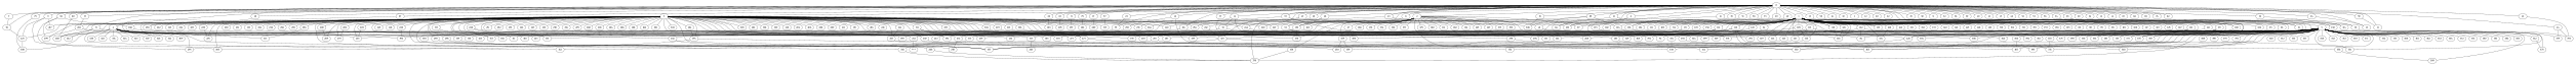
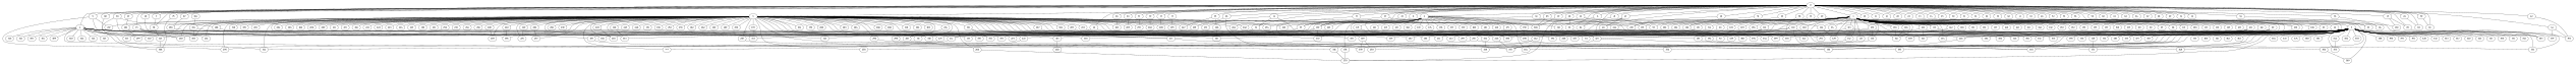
  graph {
    fontname=Merriweather
    node [fontname=Merriweather]
    edge [fontname=Merriweather]
    0
    1
    2
    3
    4
    5
    6
    7
    8
    9
    10
    11
    12
    13
    14
    15
    16
    17
    18
    19
    20
    21
    22
    23
    24
    25
    26
    27
    28
    29
    30
    31
    32
    33
    34
    35
    36
    37
    38
    39
    40
    41
    42
    43
    44
    45
    46
    47
    48
    49
    50
    51
    52
    53
    54
    55
    56
    58
    59
    60
    61
    62
    63
    64
    65
    66
    67
    68
    69
    70
    71
    72
    73
    74
    75
    76
    77
    78
    79
    80
    81
    82
    83
    84
    85
    86
    87
    88
    128
    130
    131
    132
    133
    134
    129
    136
    137
    138
    139
    140
    141
    142
    143
    144
    145
    146
    147
    148
    149
    150
    151
    152
    153
    154
    155
    156
    157
    158
    135
    89
    90
    91
    92
    93
    94
    95
    96
    97
    98
    99
    100
    101
    102
    103
    104
    105
    106
    107
    108
    109
    110
    111
    112
    113
    114
    115
    116
    117
    118
    119
    120
    121
    122
    123
    124
    125
    126
    127
    159
    160
    161
    162
    163
    164
    165
    166
    167
    168
    169
    170
    171
    172
    173
    174
    175
    176
    177
    178
    179
    180
    181
    182
    183
    184
    185
    186
    187
    188
    189
    190
    191
    192
    193
    194
    195
    196
    197
    198
    199
    200
    201
    202
    203
    204
    205
    206
    207
    208
    209
    210
    211
    212
    213
    214
    215
    216
    217
    218
    219
    220
    221
    222
    223
    224
    225
    226
    227
    228
    229
    230
    231
    232
    233
    234
    235
    236
    237
    238
    239
    240
    241
    242
    243
    244
    245
    246
    247
    248
    249
    250
    251
    252
    253
    254
    255
    256
    257
    258
    259
    260
    261
    262
    264
    265
    266
    267
    268
    269
    270
    271
    272
    273
    274
    275
    276
    277
    278
    279
    280
    281
    282
    283
    284
    285
    286
    287
    288
    289
    290
    291
    292
    293
    294
    295
    296
    297
    298
    299
    300
    301
    302
    303
    304
    305
    306
    320
    322
    323
    324
    325
    326
    321
    307
    308
    309
    310
    311
    312
    313
    314
    315
    316
    317
    318
    319
    384
    386
    387
    388
    389
    390
    385
    392
    393
    394
    395
    396
    397
    398
    399
    391
    327
    328
    329
    330
    331
    332
    333
    334
    335
    336
    337
    338
    339
    340
    341
    342
    343
    344
    345
    346
    347
    348
    349
    350
    351
    352
    353
    354
    355
    356
    357
    358
    359
    360
    361
    362
    363
    364
    365
    367
    368
    369
    370
    371
    372
    373
    374
    375
    376
    377
    378
    379
    380
    381
    382
    383
    366
    57
    263
    0 -- 1
    0 -- 2
    0 -- 3
    0 -- 4
    0 -- 5
    0 -- 6
    0 -- 7
    0 -- 8
    0 -- 9
    0 -- 10
    0 -- 11
    0 -- 12
    0 -- 13
    0 -- 14
    0 -- 15
    0 -- 16
    0 -- 17
    0 -- 18
    0 -- 19
    0 -- 20
    0 -- 21
    0 -- 22
    0 -- 23
    0 -- 24
    0 -- 25
    0 -- 26
    0 -- 27
    0 -- 28
    0 -- 29
    0 -- 30
    0 -- 31
    0 -- 32
    0 -- 33
    0 -- 34
    0 -- 35
    0 -- 36
    0 -- 37
    0 -- 38
    0 -- 39
    0 -- 40
    0 -- 41
    0 -- 42
    0 -- 43
    0 -- 44
    0 -- 45
    0 -- 46
    0 -- 47
    0 -- 48
    0 -- 49
    0 -- 50
    0 -- 51
    0 -- 52
    0 -- 53
    0 -- 54
    0 -- 55
    0 -- 56
    0 -- 58
    0 -- 59
    0 -- 60
    0 -- 61
    0 -- 62
    0 -- 63
    0 -- 64
    0 -- 65
    0 -- 66
    0 -- 67
    0 -- 68
    0 -- 69
    0 -- 70
    0 -- 71
    0 -- 72
    0 -- 73
    0 -- 74
    0 -- 75
    0 -- 76
    0 -- 77
    0 -- 78
    0 -- 79
    0 -- 80
    0 -- 81
    0 -- 82
    0 -- 83
    0 -- 84
    0 -- 85
    0 -- 86
    0 -- 87
    0 -- 88
    1 -- 128
    1 -- 130
    1 -- 131
    1 -- 132
    1 -- 133
    1 -- 134
    1 -- 129
    1 -- 136
    1 -- 137
    1 -- 138
    1 -- 139
    1 -- 140
    1 -- 141
    1 -- 142
    1 -- 143
    1 -- 144
    1 -- 145
    1 -- 146
    1 -- 147
    1 -- 148
    1 -- 149
    1 -- 150
    1 -- 151
    1 -- 152
    1 -- 153
    1 -- 154
    1 -- 155
    1 -- 156
    1 -- 157
    1 -- 158
    1 -- 135
    1 -- 89
    1 -- 90
    1 -- 91
    1 -- 92
    1 -- 93
    1 -- 94
    1 -- 95
    1 -- 96
    1 -- 97
    1 -- 98
    1 -- 99
    1 -- 100
    1 -- 101
    1 -- 102
    1 -- 103
    1 -- 104
    1 -- 105
    1 -- 106
    1 -- 107
    1 -- 108
    1 -- 109
    1 -- 110
    1 -- 111
    1 -- 112
    1 -- 113
    1 -- 114
    1 -- 115
    1 -- 116
    1 -- 117
    1 -- 118
    1 -- 119
    1 -- 120
    1 -- 121
    1 -- 122
    1 -- 123
    1 -- 124
    1 -- 125
    1 -- 126
    1 -- 127
    2 -- 139
    2 -- 159
    2 -- 160
    2 -- 161
    2 -- 162
    2 -- 163
    2 -- 164
    2 -- 165
    2 -- 166
    2 -- 167
    2 -- 168
    2 -- 169
    2 -- 170
    2 -- 171
    2 -- 172
    2 -- 173
    2 -- 174
    2 -- 175
    2 -- 176
    2 -- 177
    2 -- 178
    2 -- 179
    2 -- 180
    2 -- 181
    3 -- 182
    3 -- 183
-   3 -- 184
+   3 -- 312
    3 -- 185
    3 -- 186
    3 -- 187
    3 -- 188
    3 -- 189
    3 -- 190
    3 -- 191
    3 -- 192
    3 -- 193
    3 -- 194
    3 -- 195
    3 -- 196
    3 -- 197
    3 -- 198
    3 -- 199
    3 -- 200
    3 -- 201
    3 -- 202
    3 -- 203
    3 -- 204
    3 -- 205
    3 -- 206
    3 -- 207
    3 -- 208
    3 -- 209
    3 -- 210
    3 -- 211
    3 -- 212
    3 -- 213
    3 -- 214
    3 -- 215
    3 -- 216
    3 -- 217
    3 -- 218
    3 -- 219
    3 -- 220
    3 -- 221
    3 -- 222
    3 -- 223
    3 -- 224
    3 -- 225
    3 -- 226
    3 -- 227
    3 -- 228
    3 -- 229
    3 -- 230
    3 -- 231
    3 -- 232
    3 -- 233
    3 -- 234
    3 -- 235
    3 -- 236
    3 -- 237
    3 -- 238
    3 -- 239
    3 -- 240
    3 -- 241
    3 -- 242
    3 -- 243
    3 -- 244
    3 -- 245
    3 -- 246
    3 -- 247
    3 -- 248
    3 -- 249
    3 -- 250
    3 -- 251
    3 -- 252
    3 -- 253
    3 -- 254
    3 -- 255
    3 -- 256
    3 -- 257
    3 -- 258
    3 -- 259
    3 -- 260
    3 -- 261
    3 -- 262
    3 -- 264
    3 -- 265
    3 -- 266
    3 -- 267
    3 -- 268
    3 -- 269
    3 -- 270
    3 -- 271
    3 -- 272
    3 -- 273
    3 -- 274
    3 -- 275
    3 -- 276
    3 -- 277
    3 -- 278
    3 -- 279
    3 -- 280
    3 -- 281
    3 -- 282
    3 -- 283
    3 -- 284
    3 -- 285
    3 -- 286
    3 -- 287
    3 -- 288
    3 -- 289
    3 -- 290
    3 -- 291
    3 -- 292
    3 -- 293
    3 -- 294
    3 -- 295
    3 -- 296
    3 -- 297
    3 -- 298
    3 -- 299
    3 -- 300
    3 -- 301
    3 -- 302
    3 -- 303
    3 -- 304
    3 -- 305
    3 -- 306
    4 -- 166
    4 -- 320
    4 -- 322
    4 -- 323
    4 -- 324
    4 -- 325
    4 -- 326
    4 -- 321
    4 -- 307
    4 -- 308
    4 -- 309
    4 -- 310
    4 -- 311
    4 -- 312
    4 -- 313
    4 -- 314
    4 -- 315
    4 -- 316
    4 -- 317
    4 -- 318
    4 -- 319
    5 -- 105
    5 -- 384
    5 -- 386
    5 -- 387
    5 -- 388
    5 -- 389
    5 -- 390
    5 -- 385
    5 -- 392
    5 -- 393
    5 -- 394
    5 -- 395
    5 -- 396
    5 -- 397
    5 -- 398
    5 -- 399
    5 -- 391
    5 -- 327
    5 -- 328
    5 -- 329
    5 -- 330
    5 -- 331
    5 -- 332
    5 -- 333
    5 -- 334
    5 -- 335
    5 -- 336
    5 -- 337
    5 -- 338
    5 -- 339
    5 -- 340
    5 -- 341
    5 -- 342
    5 -- 343
    5 -- 344
    5 -- 345
    5 -- 346
    5 -- 347
    5 -- 348
    5 -- 349
    5 -- 350
    5 -- 351
    5 -- 352
    5 -- 353
    5 -- 354
    5 -- 355
    5 -- 356
    5 -- 357
    5 -- 358
    5 -- 359
    5 -- 360
    5 -- 361
    5 -- 362
    5 -- 363
    5 -- 364
    5 -- 365
    5 -- 367
    5 -- 368
    5 -- 369
    5 -- 370
    5 -- 371
    5 -- 372
    5 -- 373
    5 -- 374
    5 -- 375
    5 -- 376
    5 -- 377
    5 -- 378
    5 -- 379
    5 -- 380
    5 -- 381
    5 -- 382
    5 -- 383
    6 -- 84
    6 -- 294
    7 -- 78
    8 -- 139
    9 -- 217
    9 -- 225
    9 -- 295
    13 -- 226
    14 -- 349
    15 -- 232
    15 -- 260
    15 -- 358
    16 -- 133
    16 -- 210
    17 -- 289
    18 -- 244
    19 -- 306
    21 -- 212
    21 -- 346
    23 -- 55
    24 -- 83
    26 -- 183
    27 -- 281
    28 -- 33
    28 -- 370
    29 -- 100
    29 -- 173
    33 -- 92
    34 -- 91
    35 -- 247
    35 -- 366
    37 -- 264
    37 -- 341
    38 -- 188
    38 -- 299
    38 -- 305
    42 -- 393
    43 -- 97
    43 -- 240
    44 -- 393
    44 -- 379
    47 -- 48
    47 -- 323
    47 -- 327
    48 -- 378
    49 -- 136
    50 -- 105
    51 -- 219
    54 -- 72
    54 -- 271
    54 -- 399
    55 -- 319
    58 -- 138
    58 -- 378
    59 -- 81
    63 -- 205
    65 -- 70
    65 -- 130
    66 -- 293
    66 -- 330
    70 -- 331
    71 -- 257
    72 -- 151
    72 -- 190
    73 -- 219
    73 -- 336
    75 -- 308
    76 -- 114
    77 -- 170
    78 -- 225
    79 -- 282
    80 -- 260
    85 -- 124
    85 -- 254
    85 -- 306
    86 -- 241
    86 -- 344
    87 -- 258
    88 -- 353
    128 -- 134
    133 -- 345
    136 -- 144
    136 -- 235
    138 -- 146
    139 -- 170
    139 -- 260
    139 -- 265
    141 -- 292
    142 -- 272
    142 -- 375
    147 -- 250
    154 -- 261
    156 -- 300
    93 -- 335
    94 -- 291
    96 -- 377
    99 -- 226
    99 -- 315
    99 -- 398
    100 -- 354
    102 -- 311
    103 -- 259
    104 -- 241
    106 -- 385
    107 -- 255
    109 -- 146
    109 -- 116
    109 -- 246
    110 -- 193
    110 -- 273
    110 -- 330
    110 -- 365
    111 -- 243
    112 -- 162
    112 -- 192
    112 -- 294
    113 -- 147
    113 -- 187
    113 -- 386
    115 -- 185
    115 -- 287
    116 -- 164
    118 -- 371
    120 -- 268
    120 -- 291
    121 -- 275
    121 -- 285
    121 -- 365
    122 -- 318
    122 -- 392
    122 -- 341
    123 -- 357
    124 -- 129
    126 -- 146
    159 -- 298
    162 -- 316
    163 -- 313
    169 -- 250
    169 -- 359
    171 -- 300
    173 -- 384
    175 -- 277
    178 -- 370
    184 -- 194
    188 -- 387
    191 -- 192
    191 -- 277
    194 -- 305
    194 -- 367
    196 -- 334
    197 -- 313
    200 -- 269
    202 -- 297
    203 -- 265
    207 -- 368
    212 -- 327
    213 -- 394
    214 -- 218
    218 -- 376
    220 -- 396
    225 -- 308
    226 -- 330
    228 -- 339
    228 -- 353
    229 -- 276
    237 -- 327
    241 -- 242
    244 -- 369
    246 -- 357
    249 -- 338
    255 -- 295
    255 -- 331
    256 -- 317
    258 -- 265
    266 -- 370
    272 -- 278
    275 -- 312
    277 -- 356
    281 -- 299
    281 -- 396
    285 -- 365
    290 -- 357
    292 -- 348
    293 -- 310
    296 -- 357
    298 -- 371
    304 -- 329
    315 -- 263
    316 -- 370
    319 -- 359
    327 -- 395
    327 -- 357
    334 -- 338
    342 -- 373
    356 -- 389
    366 -- 367
    57 -- 195
  }
